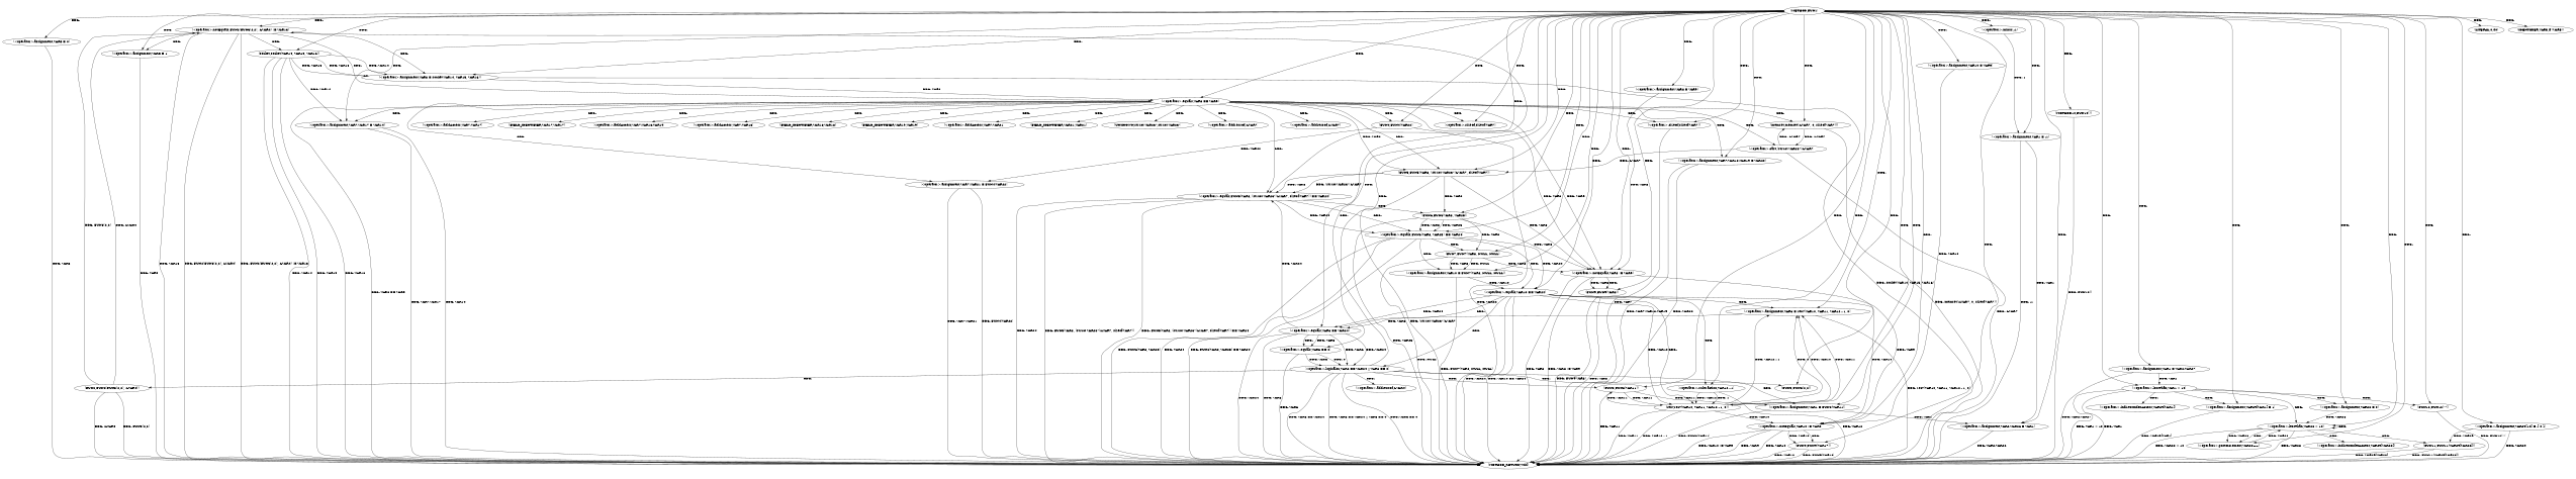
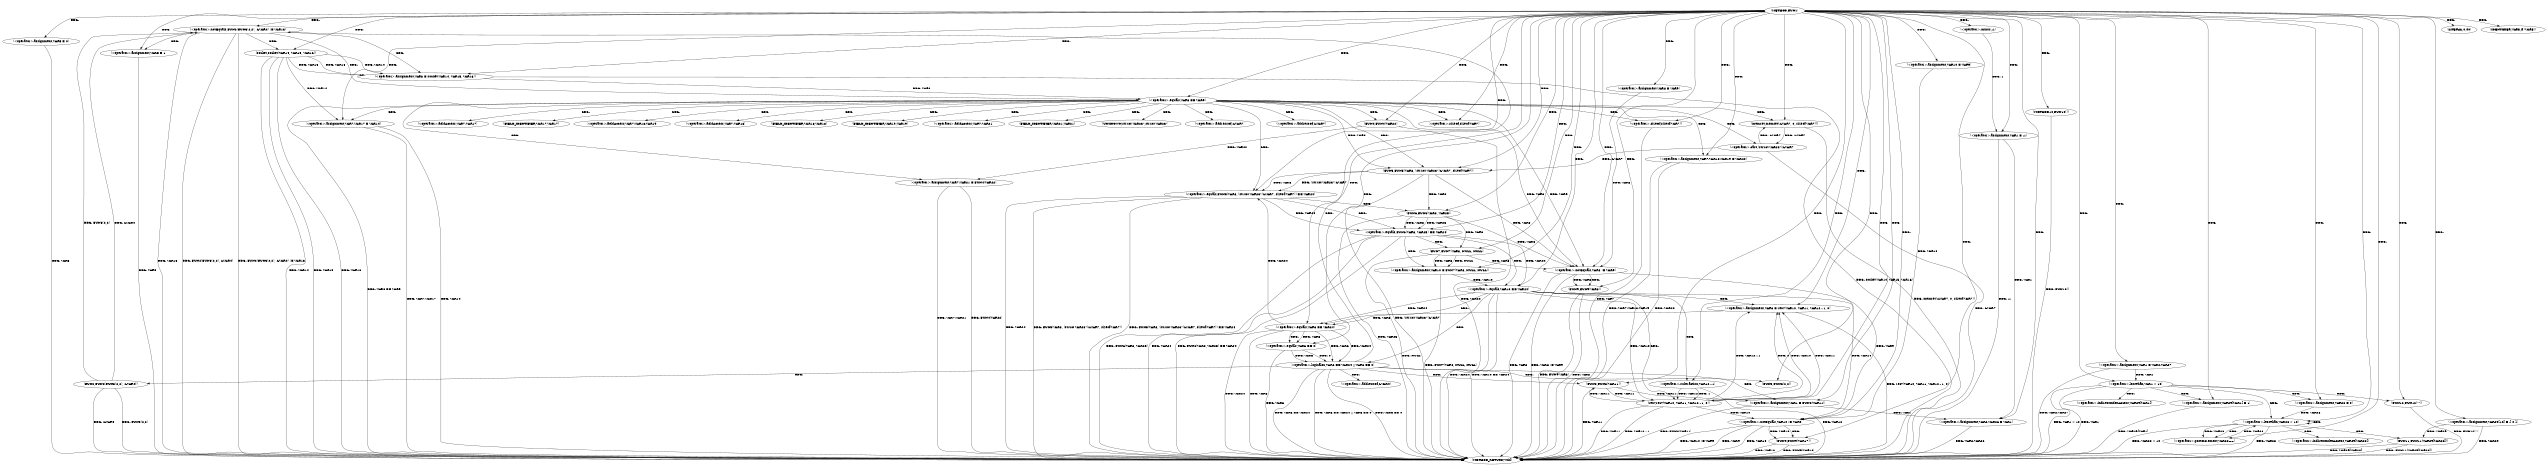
  digraph {
    n1 [label="(METHOD,FUN1)"]
    n2 [label="(<operator>.assignment,VAR1 = -1)"]
    n3 [label="(<operator>.minus,-1)"]
    n4 [label="(<operator>.assignment,VAR5 = 0)"]
    n5 [label="(<operator>.assignment,VAR8 = VAR9)"]
    n6 [label="(<operator>.assignment,VAR10 = VAR9)"]
    n7 [label="(<operator>.notEquals,FUN2(FUN3(2,2), &VAR4) != VAR13)"]
    n8 [label="(FUN3,FUN3(2,2))"]
    n9 [label="(<operator>.assignment,VAR5 = 1)"]
    n10 [label="(<operator>.assignment,VAR8 = socket(VAR14, VAR15, VAR16))"]
    n11 [label="(socket,socket(VAR14, VAR15, VAR16))"]
    n12 [label="(<operator>.equals,VAR8 == VAR9)"]
    n13 [label="(memset,memset(&VAR7, 0, sizeof(VAR7)))"]
    n14 [label="(<operator>.sizeOf,sizeof(VAR7))"]
    n15 [label="(<operator>.assignment,VAR7.VAR17 = VAR14)"]
    n16 [label="(<operator>.assignment,VAR7.VAR18.VAR19 = VAR20)"]
    n17 [label="(FUN4,FUN4(VAR22))"]
    n18 [label="(<operator>.equals,FUN5(VAR8, (struct VAR23*)&VAR7, sizeof(VAR7)) == VAR24)"]
    n19 [label="(FUN5,FUN5(VAR8, (struct VAR23*)&VAR7, sizeof(VAR7)))"]
    n20 [label="(<operator>.sizeOf,sizeof(VAR7))"]
    n21 [label="(<operator>.equals,FUN6(VAR8, VAR25) == VAR24)"]
    n22 [label="(FUN6,FUN6(VAR8, VAR25))"]
    n23 [label="(<operator>.assignment,VAR10 = FUN7(VAR8, NULL, NULL))"]
    n24 [label="(FUN7,FUN7(VAR8, NULL, NULL))"]
    n25 [label="(<operator>.equals,VAR10 == VAR24)"]
    n26 [label="(<operator>.assignment,VAR6 = recv(VAR10, VAR11, VAR12 - 1, 0))"]
    n27 [label="(recv,recv(VAR10, VAR11, VAR12 - 1, 0))"]
    n28 [label="(<operator>.subtraction,VAR12 - 1)"]
    n29 [label="(<operator>.equals,VAR6 == VAR24)"]
    n30 [label="(<operator>.equals,VAR6 == 0)"]
    n31 [label="(<operator>.assignment,VAR1 = FUN8(VAR11))"]
    n32 [label="(FUN8,FUN8(VAR11))"]
    n33 [label="(LITERAL,0,do)"]
    n34 [label="(<operator>.notEquals,VAR8 != VAR9)"]
    n35 [label="(FUN9,FUN9(VAR8))"]
    n36 [label="(<operator>.notEquals,VAR10 != VAR9)"]
    n37 [label="(FUN9,FUN9(VAR17))"]
    n38 [label="(IDENTIFIER,VAR5,if (VAR5))"]
    n39 [label="(METHOD10,FUN10())"]
    n40 [label="(<operator>.assignment,VAR2.VAR26 = VAR1)"]
    n41 [label="(<operator>.assignment,VAR1 = VAR2.VAR27)"]
    n42 [label="(<operator>.assignment,VAR29[10] = { 0 })"]
    n43 [label="(<operator>.lessThan,VAR1 < 10)"]
    n44 [label="(<operator>.assignment,VAR29[VAR1] = 1)"]
    n45 [label="(<operator>.assignment,VAR28 = 0)"]
    n46 [label="(<operator>.lessThan,VAR28 < 10)"]
    n47 [label="(<operator>.postIncrement,VAR28++)"]
    n48 [label="(FUN12,FUN12(\"\"))"]
    n49 [label="(METHOD_RETURN,void)"]
    n50 [label="(<operator>.assignment,VAR7.VAR21 = FUN4(VAR22))"]
    n51 [label="(<operator>.cast,(struct VAR23*)&VAR7)"]
    n52 [label="(<operator>.addressOf,&VAR7)"]
    n53 [label="(<operator>.fieldAccess,VAR7.VAR17)"]
    n54 [label="(FIELD_IDENTIFIER,VAR17,VAR17)"]
    n55 [label="(<operator>.fieldAccess,VAR7.VAR18.VAR19)"]
    n56 [label="(<operator>.fieldAccess,VAR7.VAR18)"]
    n57 [label="(FIELD_IDENTIFIER,VAR18,VAR18)"]
    n58 [label="(FIELD_IDENTIFIER,VAR19,VAR19)"]
    n59 [label="(<operator>.fieldAccess,VAR7.VAR21)"]
    n60 [label="(FIELD_IDENTIFIER,VAR21,VAR21)"]
    n61 [label="(UNKNOWN,struct VAR23*,struct VAR23*)"]
    n62 [label="(<operator>.addressOf,&VAR7)"]
    n63 [label="(<operator>.logicalOr,VAR6 == VAR24 || VAR6 == 0)"]
    n64 [label="(FUN11,FUN11(VAR29[VAR28]))"]
    n65 [label="(<operator>.indirectIndexAccess,VAR29[VAR1])"]
    n66 [label="(<operator>.indirectIndexAccess,VAR29[VAR28])"]
    n67 [label="(FUN2,FUN2(FUN3(2,2), &VAR4))"]
    n68 [label="(<operator>.addressOf,&VAR4)"]
    n1 -> n2 [label="DDG: "]
    n1 -> n3 [label="DDG: "]
    n1 -> n4 [label="DDG: "]
    n1 -> n5 [label="DDG: "]
    n1 -> n6 [label="DDG: "]
    n1 -> n7 [label="DDG: "]
    n1 -> n8 [label="DDG: "]
    n1 -> n9 [label="DDG: "]
    n1 -> n10 [label="DDG: "]
    n1 -> n11 [label="DDG: "]
    n1 -> n12 [label="DDG: "]
    n1 -> n13 [label="DDG: "]
    n1 -> n14 [label="DDG: "]
    n1 -> n15 [label="DDG: "]
    n1 -> n16 [label="DDG: "]
    n1 -> n17 [label="DDG: "]
    n1 -> n18 [label="DDG: "]
    n1 -> n19 [label="DDG: "]
    n1 -> n20 [label="DDG: "]
    n1 -> n21 [label="DDG: "]
    n1 -> n22 [label="DDG: "]
    n1 -> n23 [label="DDG: "]
    n1 -> n24 [label="DDG: "]
    n1 -> n25 [label="DDG: "]
    n1 -> n26 [label="DDG: "]
    n1 -> n27 [label="DDG: "]
    n1 -> n28 [label="DDG: "]
    n1 -> n29 [label="DDG: "]
    n1 -> n30 [label="DDG: "]
    n1 -> n31 [label="DDG: "]
    n1 -> n32 [label="DDG: "]
    n1 -> n33 [label="DDG: "]
    n1 -> n34 [label="DDG: "]
    n1 -> n35 [label="DDG: "]
-   n1 -> n36 [label="CDG: "]
+   n1 -> n36 [label="DDG: "]
    n1 -> n37 [label="DDG: "]
    n1 -> n38 [label="DDG: "]
    n1 -> n39 [label="DDG: "]
    n1 -> n40 [label="DDG: "]
    n1 -> n41 [label="DDG: "]
    n1 -> n42 [label="DDG: "]
    n1 -> n43 [label="DDG: "]
    n1 -> n44 [label="DDG: "]
    n1 -> n45 [label="DDG: "]
    n1 -> n46 [label="DDG: "]
    n1 -> n47 [label="DDG: "]
    n1 -> n48 [label="DDG: "]
    n2 -> n40 [label="DDG: VAR1"]
    n2 -> n49 [label="DDG: -1"]
    n3 -> n2 [label="DDG: 1"]
    n4 -> n49 [label="DDG: VAR5"]
    n5 -> n34 [label="DDG: VAR8"]
    n6 -> n36 [label="DDG: VAR10"]
    n7 -> n9 [label="CDG: "]
    n7 -> n10 [label="CDG: "]
    n7 -> n11 [label="CDG: "]
    n7 -> n12 [label="CDG: "]
    n7 -> n49 [label="DDG: VAR13"]
    n7 -> n49 [label="DDG: FUN2(FUN3(2,2), &VAR4)"]
    n7 -> n49 [label="DDG: FUN2(FUN3(2,2), &VAR4) != VAR13"]
    n9 -> n49 [label="DDG: VAR5"]
    n10 -> n12 [label="DDG: VAR8"]
    n10 -> n49 [label="DDG: socket(VAR14, VAR15, VAR16)"]
    n11 -> n10 [label="DDG: VAR14"]
    n11 -> n10 [label="DDG: VAR15"]
    n11 -> n10 [label="DDG: VAR16"]
    n11 -> n15 [label="DDG: VAR14"]
    n11 -> n49 [label="DDG: VAR14"]
    n11 -> n49 [label="DDG: VAR15"]
    n11 -> n49 [label="DDG: VAR16"]
    n12 -> n13 [label="CDG: "]
    n12 -> n14 [label="CDG: "]
    n12 -> n15 [label="CDG: "]
    n12 -> n16 [label="CDG: "]
    n12 -> n17 [label="CDG: "]
    n12 -> n18 [label="CDG: "]
    n12 -> n19 [label="DDG: VAR8"]
    n12 -> n19 [label="CDG: "]
    n12 -> n20 [label="CDG: "]
    n12 -> n34 [label="DDG: VAR8"]
    n12 -> n34 [label="DDG: VAR9"]
    n12 -> n49 [label="DDG: VAR8 == VAR9"]
    n12 -> n50 [label="CDG: "]
    n12 -> n51 [label="CDG: "]
    n12 -> n52 [label="CDG: "]
    n12 -> n53 [label="CDG: "]
    n12 -> n54 [label="CDG: "]
    n12 -> n55 [label="CDG: "]
    n12 -> n56 [label="CDG: "]
    n12 -> n57 [label="CDG: "]
    n12 -> n58 [label="CDG: "]
    n12 -> n59 [label="CDG: "]
    n12 -> n60 [label="CDG: "]
    n12 -> n61 [label="CDG: "]
    n12 -> n62 [label="CDG: "]
    n13 -> n49 [label="DDG: memset(&VAR7, 0, sizeof(VAR7))"]
    n13 -> n51 [label="DDG: &VAR7"]
    n15 -> n49 [label="DDG: VAR7.VAR17"]
    n15 -> n49 [label="DDG: VAR14"]
    n16 -> n49 [label="DDG: VAR20"]
    n16 -> n49 [label="DDG: VAR7.VAR18.VAR19"]
    n17 -> n49 [label="DDG: VAR22"]
    n17 -> n50 [label="DDG: VAR22"]
    n18 -> n21 [label="DDG: VAR24"]
    n18 -> n21 [label="CDG: "]
    n18 -> n22 [label="CDG: "]
    n18 -> n49 [label="DDG: FUN5(VAR8, (struct VAR23*)&VAR7, sizeof(VAR7)) == VAR24"]
    n18 -> n49 [label="DDG: VAR24"]
    n18 -> n49 [label="DDG: FUN5(VAR8, (struct VAR23*)&VAR7, sizeof(VAR7))"]
    n19 -> n18 [label="DDG: VAR8"]
    n19 -> n18 [label="DDG: (struct VAR23*)&VAR7"]
    n19 -> n22 [label="DDG: VAR8"]
    n19 -> n34 [label="DDG: VAR8"]
    n19 -> n49 [label="DDG: (struct VAR23*)&VAR7"]
    n20 -> n49 [label="DDG: VAR7"]
    n21 -> n23 [label="CDG: "]
    n21 -> n24 [label="CDG: "]
    n21 -> n25 [label="DDG: VAR24"]
    n21 -> n25 [label="CDG: "]
    n21 -> n49 [label="DDG: VAR24"]
    n21 -> n49 [label="DDG: FUN6(VAR8, VAR25) == VAR24"]
    n21 -> n49 [label="DDG: FUN6(VAR8, VAR25)"]
    n22 -> n21 [label="DDG: VAR8"]
    n22 -> n21 [label="DDG: VAR25"]
    n22 -> n24 [label="DDG: VAR8"]
    n22 -> n34 [label="DDG: VAR8"]
    n22 -> n49 [label="DDG: VAR25"]
    n23 -> n25 [label="DDG: VAR10"]
    n23 -> n49 [label="DDG: FUN7(VAR8, NULL, NULL)"]
    n24 -> n23 [label="DDG: VAR8"]
    n24 -> n23 [label="DDG: NULL"]
    n24 -> n34 [label="CDG: VAR8"]
    n24 -> n49 [label="DDG: NULL"]
    n25 -> n26 [label="CDG: "]
    n25 -> n27 [label="DDG: VAR10"]
    n25 -> n27 [label="CDG: "]
    n25 -> n28 [label="CDG: "]
    n25 -> n29 [label="DDG: VAR24"]
    n25 -> n29 [label="CDG: "]
    n25 -> n36 [label="DDG: VAR10"]
    n25 -> n49 [label="DDG: VAR10 == VAR24"]
    n25 -> n49 [label="DDG: VAR24"]
    n25 -> n63 [label="CDG: "]
    n26 -> n29 [label="DDG: VAR6"]
    n26 -> n49 [label="DDG: recv(VAR10, VAR11, VAR12 - 1, 0)"]
    n27 -> n26 [label="DDG: VAR10"]
    n27 -> n26 [label="DDG: VAR11"]
    n27 -> n26 [label="DDG: VAR12 - 1"]
    n27 -> n26 [label="DDG: 0"]
    n27 -> n32 [label="DDG: VAR11"]
    n27 -> n36 [label="DDG: VAR10"]
    n27 -> n49 [label="DDG: VAR11"]
    n27 -> n49 [label="DDG: VAR12 - 1"]
    n28 -> n27 [label="DDG: VAR12"]
    n28 -> n27 [label="DDG: 1"]
    n28 -> n49 [label="DDG: VAR12"]
    n29 -> n18 [label="DDG: VAR24"]
    n29 -> n30 [label="DDG: VAR6"]
    n29 -> n30 [label="CDG: "]
    n29 -> n49 [label="DDG: VAR24"]
    n29 -> n49 [label="DDG: VAR6"]
    n29 -> n63 [label="DDG: VAR6"]
    n29 -> n63 [label="DDG: VAR24"]
    n30 -> n49 [label="DDG: VAR6"]
    n30 -> n63 [label="DDG: VAR6"]
    n30 -> n63 [label="DDG: 0"]
    n31 -> n40 [label="DDG: VAR1"]
    n31 -> n49 [label="DDG: FUN8(VAR11)"]
    n32 -> n27 [label="DDG: VAR11"]
    n32 -> n31 [label="DDG: VAR11"]
    n32 -> n49 [label="DDG: VAR11"]
    n34 -> n35 [label="DDG: VAR8"]
    n34 -> n35 [label="CDG: "]
    n34 -> n36 [label="DDG: VAR9"]
    n34 -> n49 [label="DDG: VAR8"]
    n34 -> n49 [label="DDG: VAR8 != VAR9"]
    n35 -> n49 [label="DDG: FUN9(VAR8)"]
    n35 -> n49 [label="DDG: VAR8"]
    n36 -> n37 [label="DDG: VAR10"]
    n36 -> n37 [label="CDG: "]
    n36 -> n49 [label="DDG: VAR10 != VAR9"]
    n36 -> n49 [label="DDG: VAR9"]
    n36 -> n49 [label="DDG: VAR10"]
    n37 -> n49 [label="DDG: FUN9(VAR10)"]
    n37 -> n49 [label="DDG: VAR10"]
    n39 -> n49 [label="DDG: FUN10()"]
    n40 -> n49 [label="DDG: VAR2.VAR26"]
    n41 -> n43 [label="DDG: VAR1"]
    n41 -> n49 [label="DDG: VAR2.VAR27"]
    n42 -> n49 [label="DDG: VAR29"]
    n42 -> n64 [label="DDG: VAR29"]
    n43 -> n44 [label="CDG: "]
    n43 -> n45 [label="CDG: "]
    n43 -> n46 [label="CDG: "]
    n43 -> n48 [label="CDG: "]
    n43 -> n49 [label="DDG: VAR1 < 10"]
    n43 -> n49 [label="DDG: VAR1"]
    n43 -> n65 [label="CDG: "]
    n44 -> n49 [label="DDG: VAR29[VAR1]"]
    n45 -> n46 [label="DDG: VAR28"]
    n46 -> n46 [label="CDG: "]
    n46 -> n47 [label="DDG: VAR28"]
    n46 -> n47 [label="CDG: "]
    n46 -> n49 [label="DDG: VAR28"]
    n46 -> n49 [label="DDG: VAR28 < 10"]
    n46 -> n64 [label="CDG: "]
    n46 -> n66 [label="CDG: "]
    n47 -> n46 [label="DDG: VAR28"]
    n48 -> n49 [label="DDG: FUN12(\"\")"]
    n50 -> n49 [label="DDG: VAR7.VAR21"]
    n50 -> n49 [label="DDG: FUN4(VAR22)"]
    n51 -> n13 [label="DDG: &VAR7"]
    n51 -> n19 [label="DDG: &VAR7"]
    n51 -> n49 [label="DDG: &VAR7"]
    n63 -> n7 [label="CDG: "]
    n63 -> n8 [label="CDG: "]
    n63 -> n31 [label="CDG: "]
    n63 -> n32 [label="CDG: "]
    n63 -> n49 [label="DDG: VAR6 == VAR24"]
    n63 -> n49 [label="DDG: VAR6 == VAR24 || VAR6 == 0"]
    n63 -> n49 [label="DDG: VAR6 == 0"]
    n63 -> n67 [label="CDG: "]
    n63 -> n68 [label="CDG: "]
    n64 -> n49 [label="DDG: VAR29[VAR28]"]
    n64 -> n49 [label="DDG: FUN11(VAR29[VAR28])"]
    n67 -> n7 [label="DDG: FUN3(2,2)"]
    n67 -> n7 [label="DDG: &VAR4"]
    n67 -> n49 [label="DDG: FUN3(2,2)"]
    n67 -> n49 [label="DDG: &VAR4"]
  }
